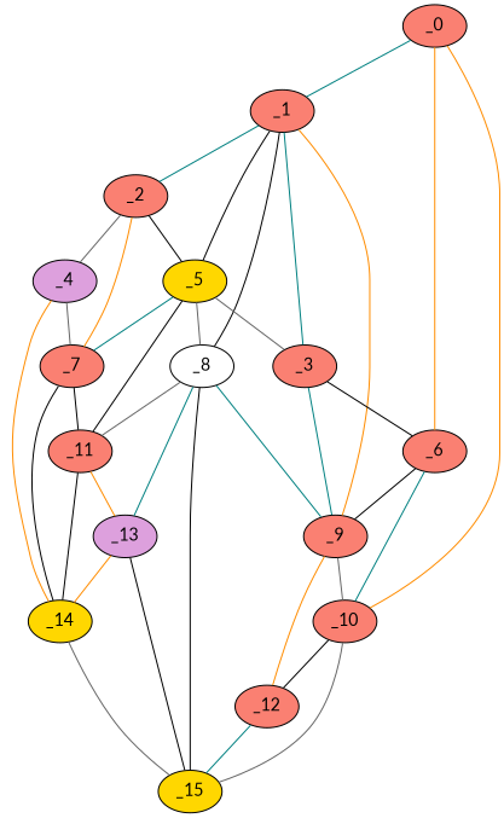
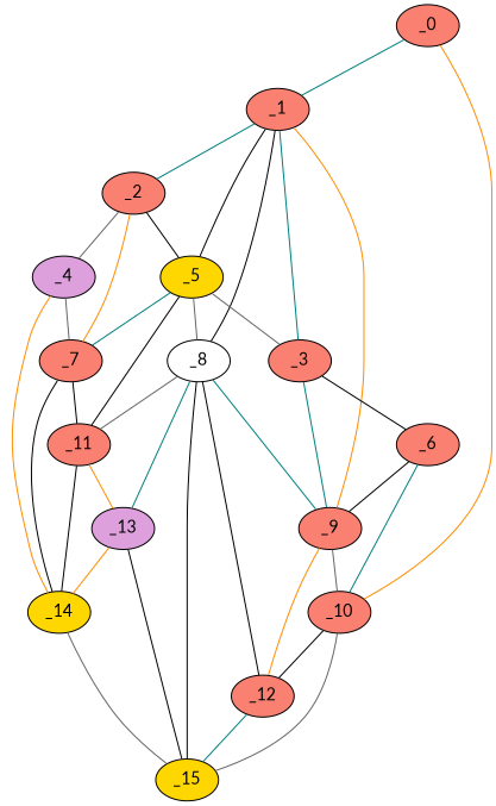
  graph {
    fontname=Lato
    node [fillcolor=salmon fontname=Lato style=filled]
    edge [color=black fontname=Lato valence=1]
    _0 [x=41 y=2]
    _1 [x=45 y=71]
    _6 [x=76 y=12]
    _10 [x=87 y=14]
    _3 [x=51 y=7]
    _2 [x=46 y=84]
    _5 [fillcolor=gold x=75 y=87]
    _8 [fillcolor=white x=84 y=69]
    _9 [x=86 y=28]
    _12 [x=92 y=38]
    _15 [fillcolor=gold x=98 y=47]
    _4 [fillcolor=plum x=52 y=124]
    _7 [x=79 y=106]
    _11 [x=88 y=108]
    _13 [fillcolor=plum x=93 y=112]
    _14 [fillcolor=gold x=94 y=119]
    _0 -- _1 [color=teal]
-   _0 -- _6 [color=darkorange valence=2]
    _0 -- _10 [color=darkorange]
    _1 -- _3 [color=teal]
    _1 -- _2 [color=teal]
    _1 -- _5 [valence=2]
    _1 -- _8
    _1 -- _9 [color=darkorange valence=2]
    _6 -- _10 [color=teal]
    _6 -- _9
    _10 -- _12
    _10 -- _15 [color=gray40]
    _3 -- _6 [valence=2]
    _3 -- _9 [color=teal valence=2]
    _2 -- _5 [valence=2]
    _2 -- _4 [color=gray40]
    _2 -- _7 [color=darkorange]
    _5 -- _3 [color=gray40]
    _5 -- _8 [color=gray40 valence=2]
    _5 -- _7 [color=teal valence=2]
    _5 -- _11
    _8 -- _9 [color=teal valence=2]
+   _8 -- _12 [valence=2]
    _8 -- _15 [valence=2]
    _8 -- _11 [color=gray40 valence=2]
    _8 -- _13 [color=teal valence=2]
    _9 -- _10 [color=gray40 valence=2]
    _9 -- _12 [color=darkorange]
    _12 -- _15 [color=teal valence=2]
    _4 -- _7 [color=gray40 valence=2]
    _4 -- _14 [color=darkorange]
    _7 -- _11
    _7 -- _14
    _11 -- _13 [color=darkorange]
    _11 -- _14 [valence=2]
    _13 -- _15 [valence=2]
    _13 -- _14 [color=darkorange]
    _14 -- _15 [color=gray40]
  }
